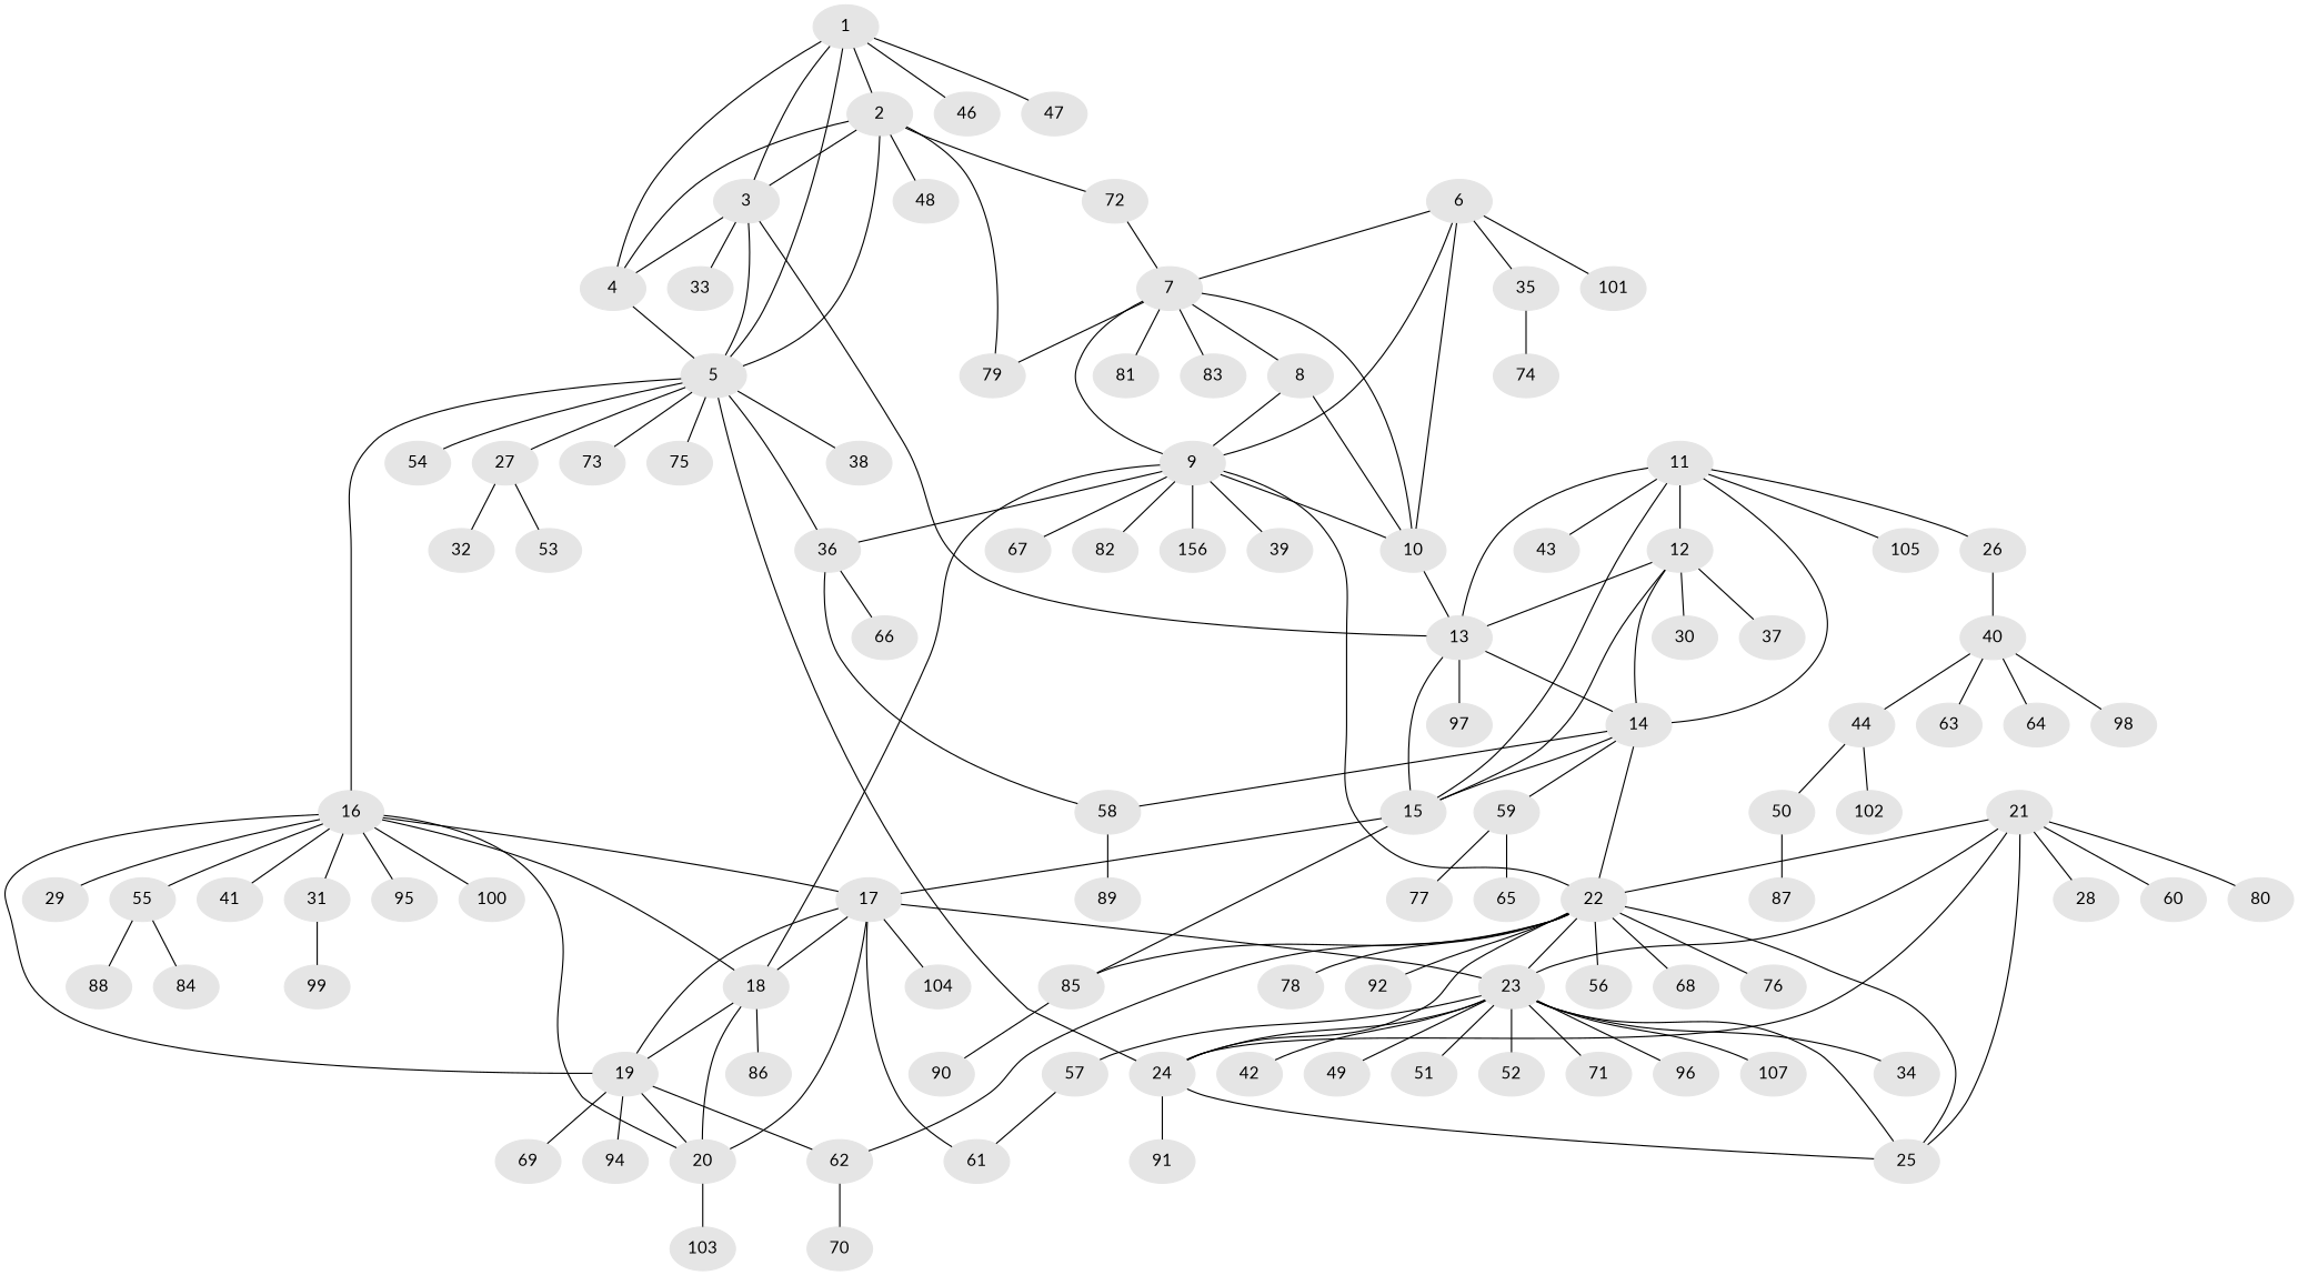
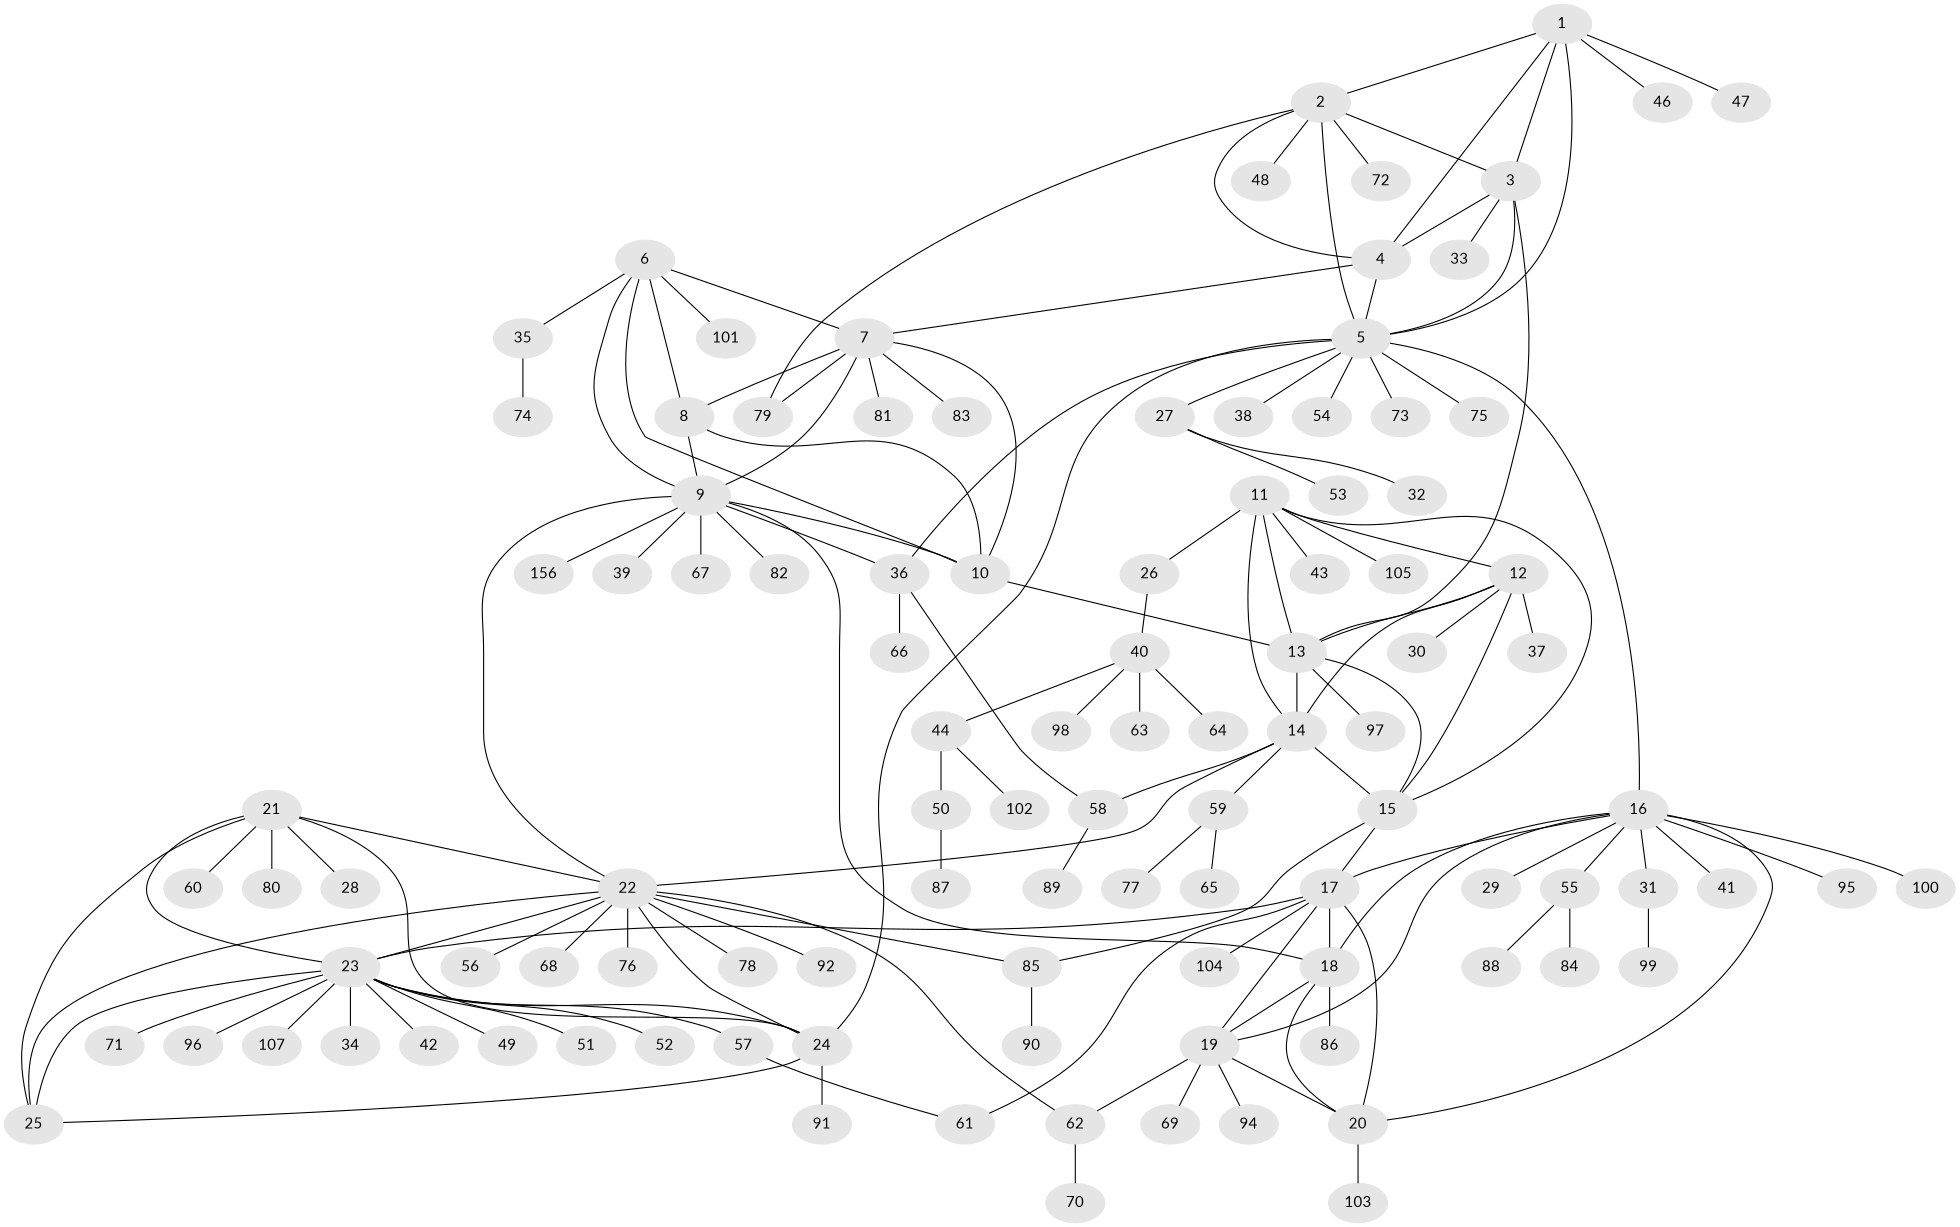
  graph {
    fontname=Lato
    node [color=gray90 fontname=Lato style=filled]
    edge [fontname=Lato]
    1
    2
    3
    4
    5
    46
    47
    48
    72
    79
    13
    33
    7
    16
    24
    27
    36
    38
    54
    73
    75
    14
    15
    97
    8
    9
    10
    81
    83
    18
    17
    19
    20
    29
    31
    41
    55
    95
    100
    25
    91
    32
    53
    58
    66
    6
    35
    101
    22
    39
    67
    82
    n53 [label=156]
    74
    86
    85
    23
    62
    56
    68
    76
    78
    92
    11
    12
    26
    43
    105
    30
    37
    59
    40
    89
    65
    77
    61
    104
    90
    69
    94
    103
    99
    84
    88
    34
    42
    49
    51
    52
    57
    71
    96
    107
    70
    21
    28
    60
    80
    44
    63
    64
    98
    50
    102
    87
    1 -- 2
    1 -- 3
    1 -- 4
    1 -- 5
    1 -- 46
    1 -- 47
    2 -- 3
    2 -- 4
    2 -- 5
    2 -- 48
    2 -- 72
    2 -- 79
    3 -- 4
    3 -- 5
    3 -- 13
    3 -- 33
    4 -- 5
-   72 -- 7
+   4 -- 7
    5 -- 16
    5 -- 24
    5 -- 27
    5 -- 36
    5 -- 38
    5 -- 54
    5 -- 73
    5 -- 75
    13 -- 14
    13 -- 15
    13 -- 97
    7 -- 79
    7 -- 8
    7 -- 9
    7 -- 10
    7 -- 81
    7 -- 83
    16 -- 18
    16 -- 17
    16 -- 19
    16 -- 20
    16 -- 29
    16 -- 31
    16 -- 41
    16 -- 55
    16 -- 95
    16 -- 100
    24 -- 25
    24 -- 91
    27 -- 32
    27 -- 53
    36 -- 58
    36 -- 66
    14 -- 15
    14 -- 58
    14 -- 22
    14 -- 59
    15 -- 17
    15 -- 85
    8 -- 9
    8 -- 10
    9 -- 36
    9 -- 10
    9 -- 18
    9 -- 22
    9 -- 39
    9 -- 67
    9 -- 82
    9 -- n53
    10 -- 13
    18 -- 19
    18 -- 20
    18 -- 86
    17 -- 18
    17 -- 19
    17 -- 20
    17 -- 23
    17 -- 61
    17 -- 104
    19 -- 20
    19 -- 62
    19 -- 69
    19 -- 94
    20 -- 103
    31 -- 99
    55 -- 84
    55 -- 88
    58 -- 89
    6 -- 7
+   6 -- 8
    6 -- 9
    6 -- 10
    6 -- 35
    6 -- 101
    35 -- 74
    22 -- 24
    22 -- 25
    22 -- 85
    22 -- 23
    22 -- 62
    22 -- 56
    22 -- 68
    22 -- 76
    22 -- 78
    22 -- 92
    85 -- 90
    23 -- 24
    23 -- 25
    23 -- 34
    23 -- 42
    23 -- 49
    23 -- 51
    23 -- 52
    23 -- 57
    23 -- 71
    23 -- 96
    23 -- 107
    62 -- 70
    11 -- 13
    11 -- 14
    11 -- 15
    11 -- 12
    11 -- 26
    11 -- 43
    11 -- 105
    12 -- 13
    12 -- 14
    12 -- 15
    12 -- 30
    12 -- 37
    26 -- 40
    59 -- 65
    59 -- 77
    40 -- 44
    40 -- 63
    40 -- 64
    40 -- 98
    57 -- 61
    21 -- 24
    21 -- 25
    21 -- 22
    21 -- 23
    21 -- 28
    21 -- 60
    21 -- 80
    44 -- 50
    44 -- 102
    50 -- 87
  }
